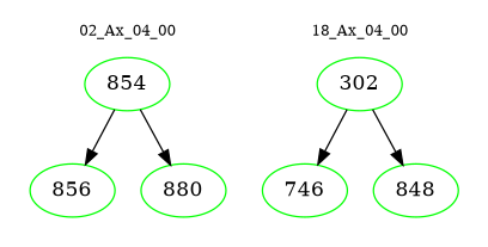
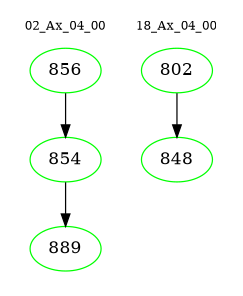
  digraph {
    node [color=green]
    edge [color=black]
    n1 [label=854]
    n2 [label=856]
-   n3 [label=880]
-   n4 [label=302]
-   n5 [label=746]
+   n3 [label=889]
+   n4 [label=802]
    n6 [label=848]
    subgraph cluster_1 {
      color=white
      fontsize=10
      label="02_Ax_04_00"
      n1
      n2
      n3
    }
    subgraph cluster_2 {
      color=white
      fontsize=10
      label="18_Ax_04_00"
      n4
-     n5
      n6
    }
-   n1 -> n2
+   n2 -> n1
    n1 -> n3
-   n4 -> n5
    n4 -> n6
  }
